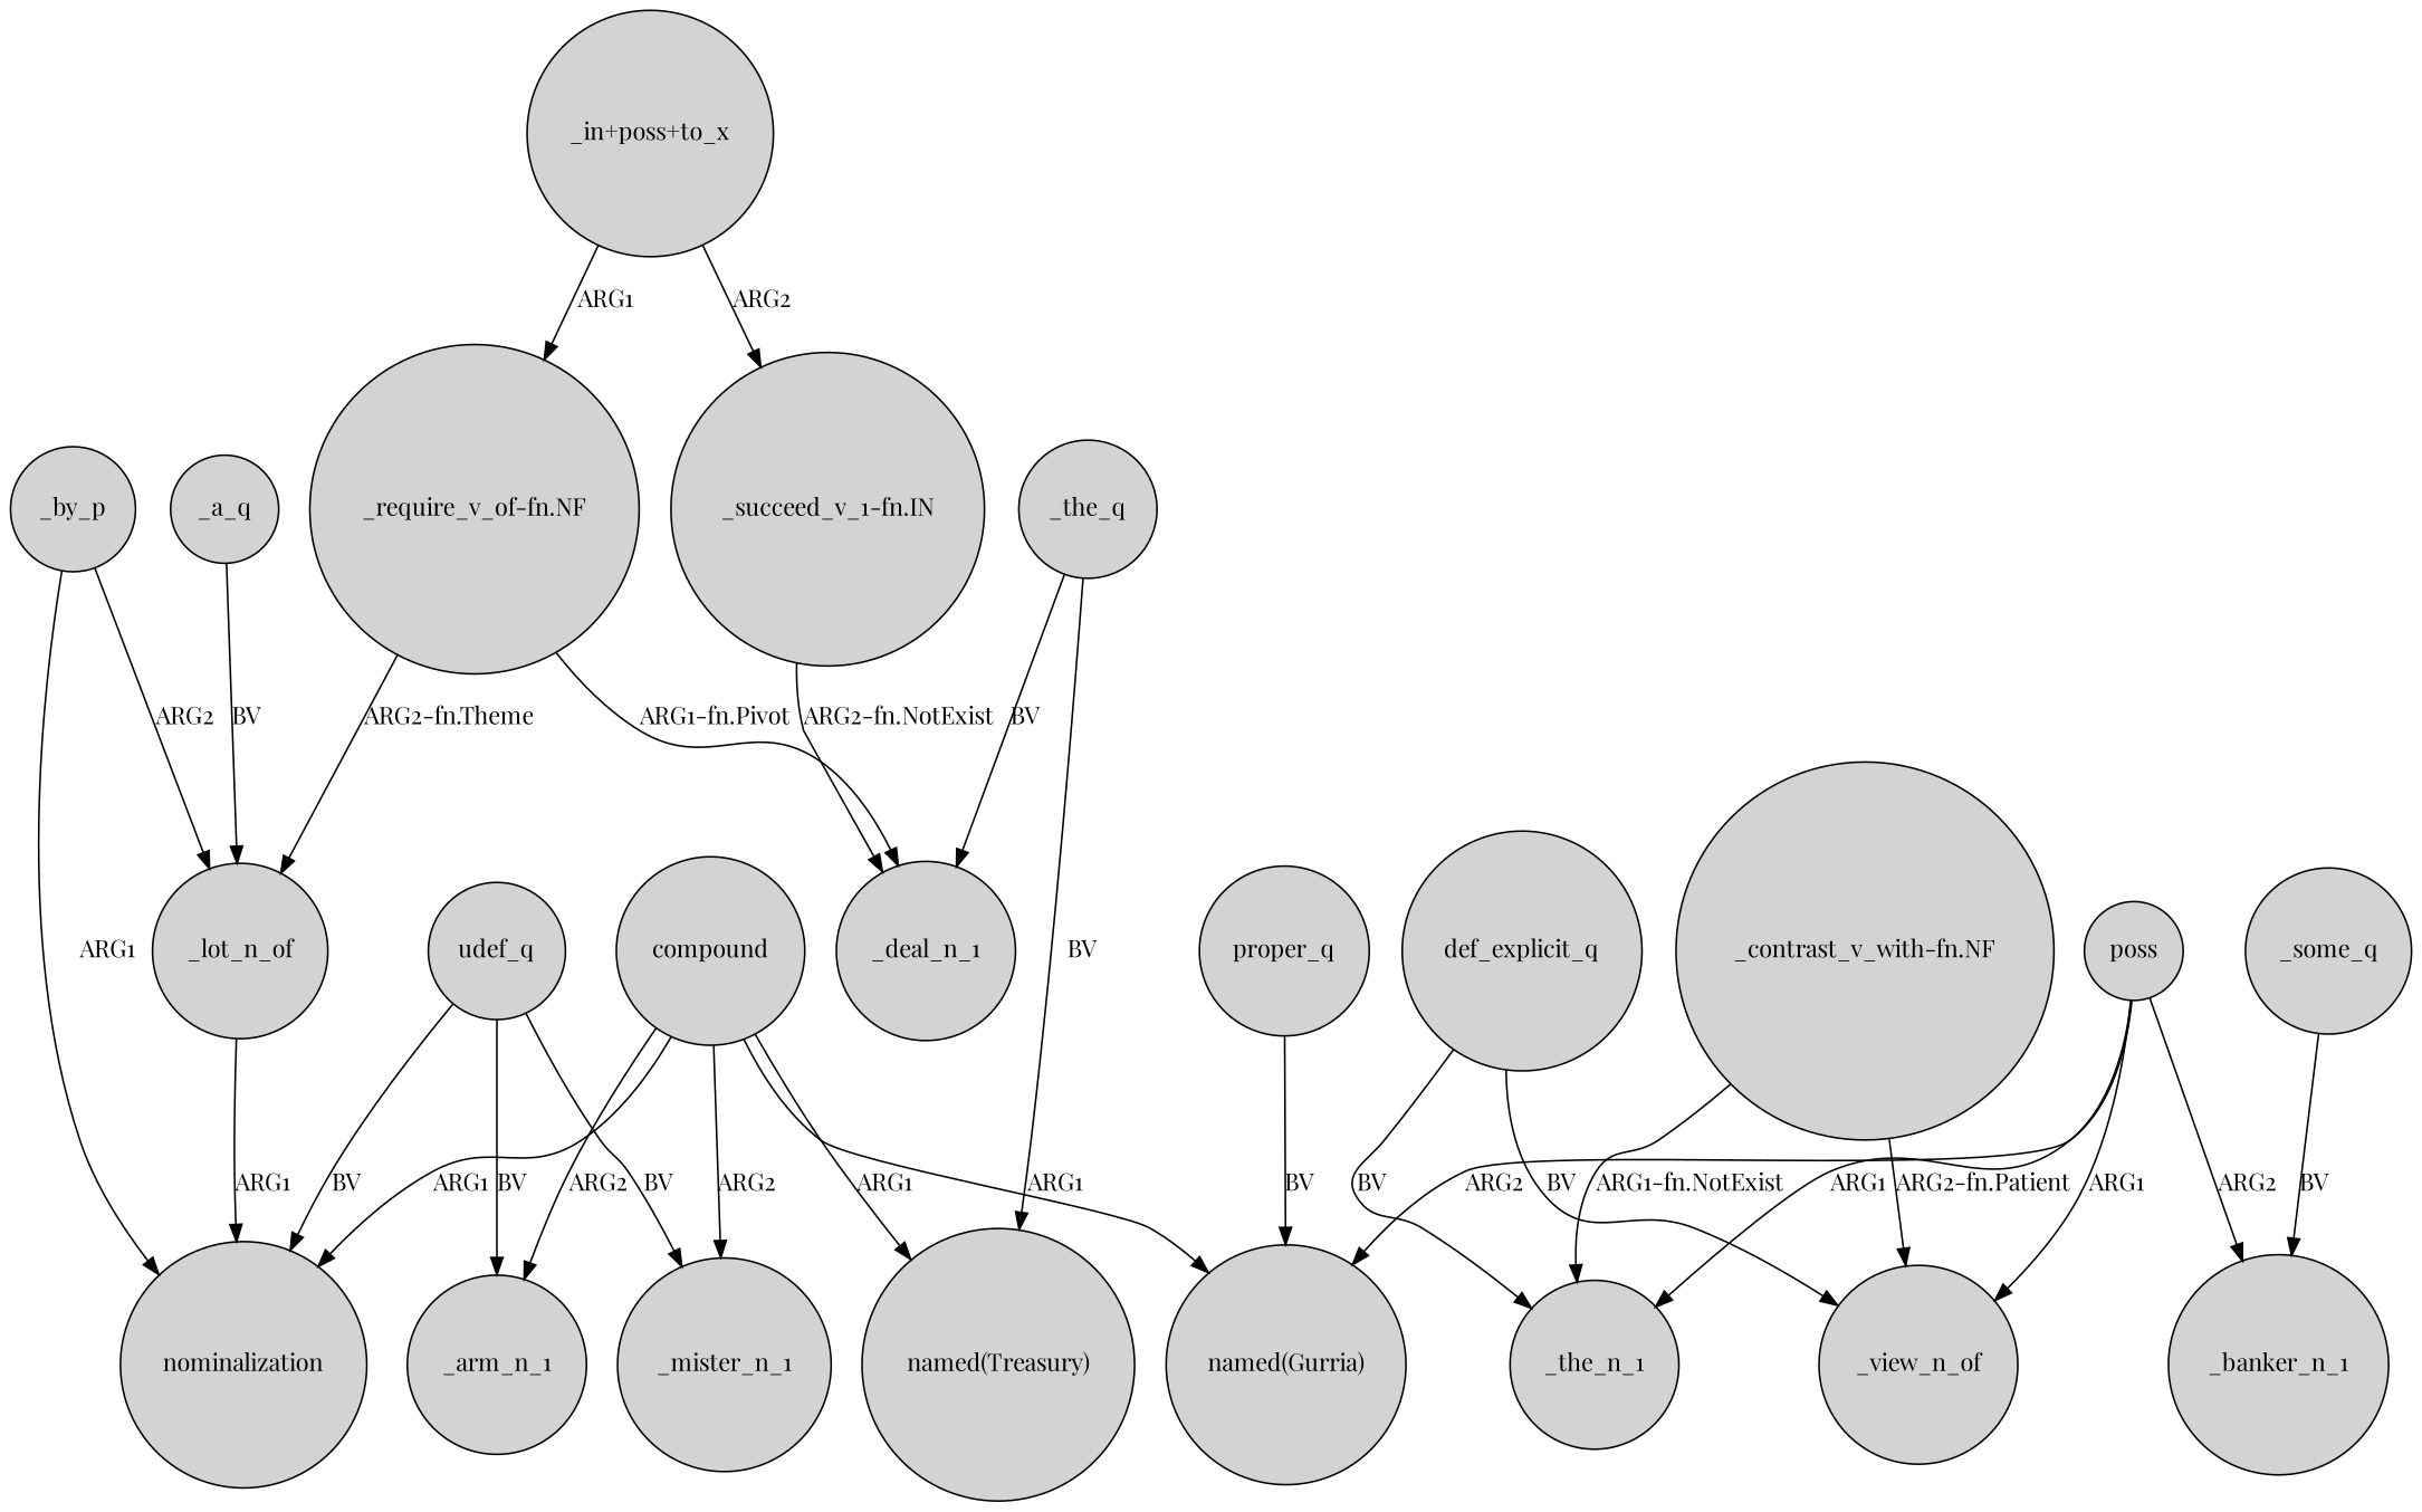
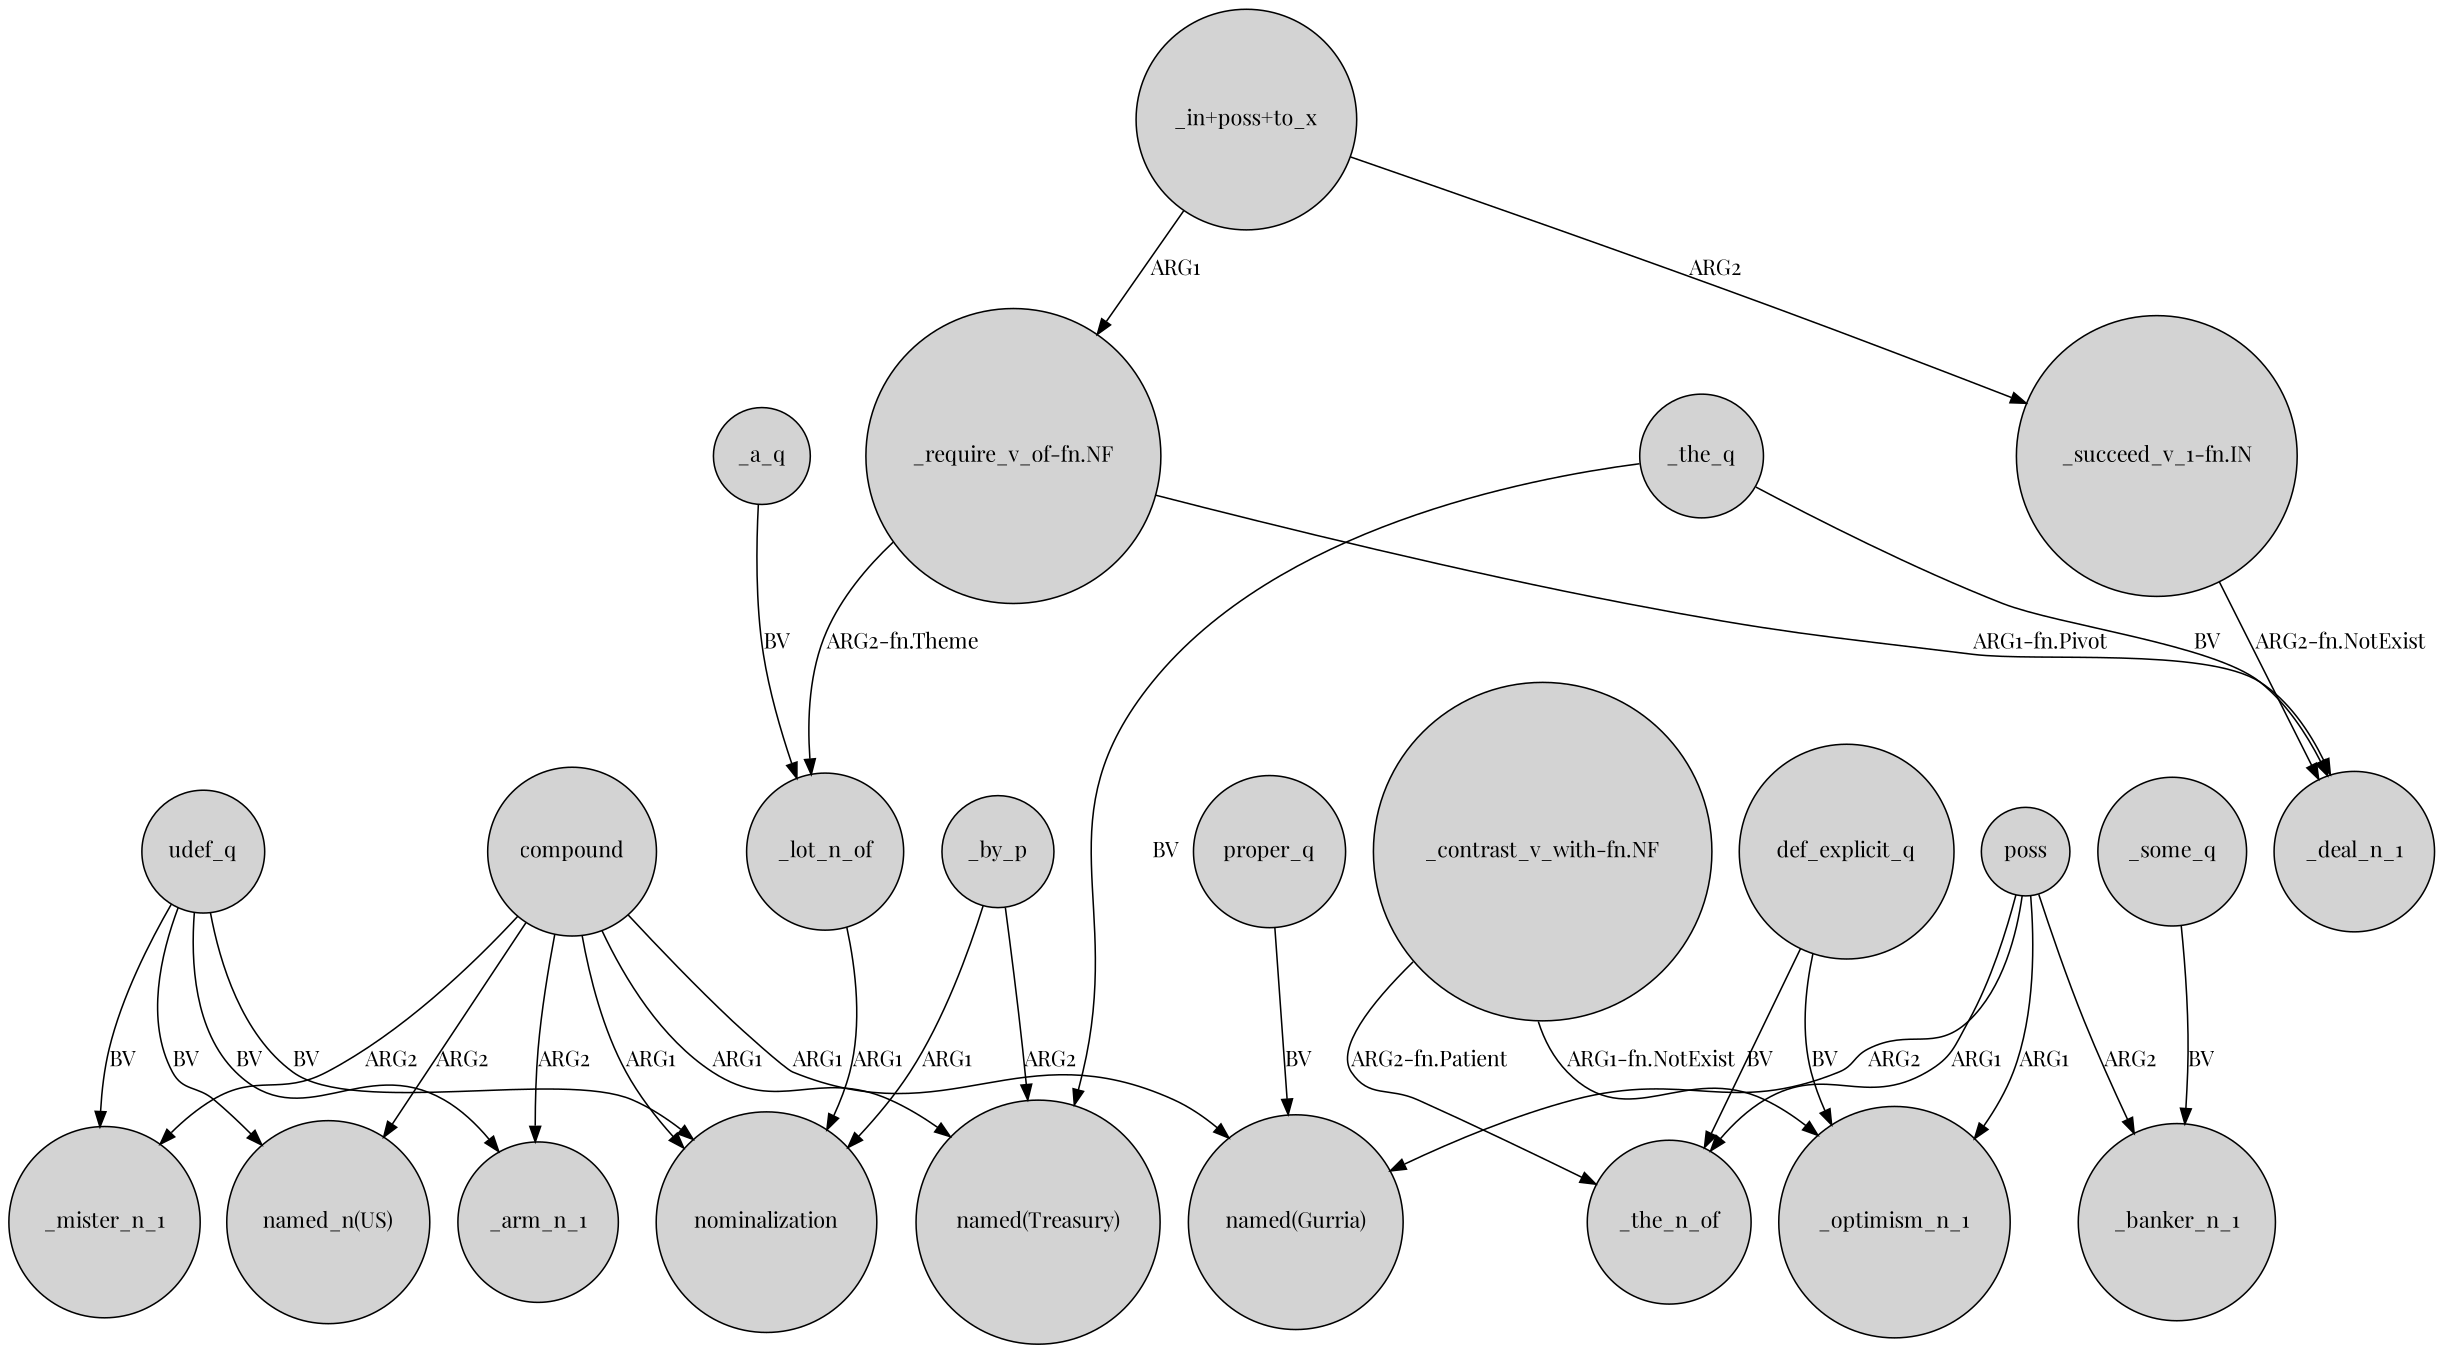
  digraph {
    fontname="Playfair Display"
    node [fontname="Playfair Display" shape=circle style=filled]
    edge [fontname="Playfair Display"]
    _a_q
    _lot_n_of
    nominalization
    "_contrast_v_with-fn.NF"
-   _view_n_of
-   _optimism_n_1 [label=_the_n_1]
+   _view_n_of [label=_the_n_of]
+   _optimism_n_1
    "_succeed_v_1-fn.IN"
    _deal_n_1
    udef_q
+   "named_n(US)"
    _arm_n_1
    _mister_n_1
    compound
    "named(Gurria)"
    "named(Treasury)"
    n16 [label="_in+poss+to_x"]
    "_require_v_of-fn.NF"
    def_explicit_q
    _some_q
    _banker_n_1
    _the_q
    poss
    proper_q
    _by_p
    _a_q -> _lot_n_of [label=BV]
    _lot_n_of -> nominalization [label=ARG1]
    "_contrast_v_with-fn.NF" -> _view_n_of [label="ARG2-fn.Patient"]
    "_contrast_v_with-fn.NF" -> _optimism_n_1 [label="ARG1-fn.NotExist"]
    "_succeed_v_1-fn.IN" -> _deal_n_1 [label="ARG2-fn.NotExist"]
    udef_q -> nominalization [label=BV]
+   udef_q -> "named_n(US)" [label=BV]
    udef_q -> _arm_n_1 [label=BV]
    udef_q -> _mister_n_1 [label=BV]
    compound -> nominalization [label=ARG1]
+   compound -> "named_n(US)" [label=ARG2]
    compound -> _arm_n_1 [label=ARG2]
    compound -> _mister_n_1 [label=ARG2]
    compound -> "named(Gurria)" [label=ARG1]
    compound -> "named(Treasury)" [label=ARG1]
    n16 -> "_succeed_v_1-fn.IN" [label=ARG2]
    n16 -> "_require_v_of-fn.NF" [label=ARG1]
    "_require_v_of-fn.NF" -> _lot_n_of [label="ARG2-fn.Theme"]
    "_require_v_of-fn.NF" -> _deal_n_1 [label="ARG1-fn.Pivot"]
    def_explicit_q -> _view_n_of [label=BV]
    def_explicit_q -> _optimism_n_1 [label=BV]
    _some_q -> _banker_n_1 [label=BV]
    _the_q -> _deal_n_1 [label=BV]
    _the_q -> "named(Treasury)" [label=BV]
    poss -> _view_n_of [label=ARG1]
    poss -> _optimism_n_1 [label=ARG1]
    poss -> "named(Gurria)" [label=ARG2]
    poss -> _banker_n_1 [label=ARG2]
    proper_q -> "named(Gurria)" [label=BV]
    _by_p -> nominalization [label=ARG1]
-   _by_p -> _lot_n_of [label=ARG2]
+   _by_p -> "named(Treasury)" [label=ARG2]
  }
